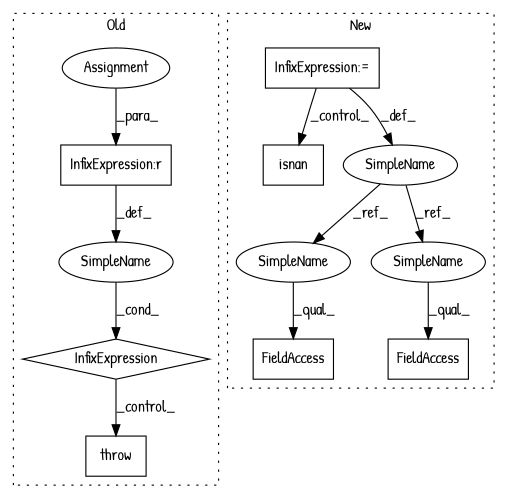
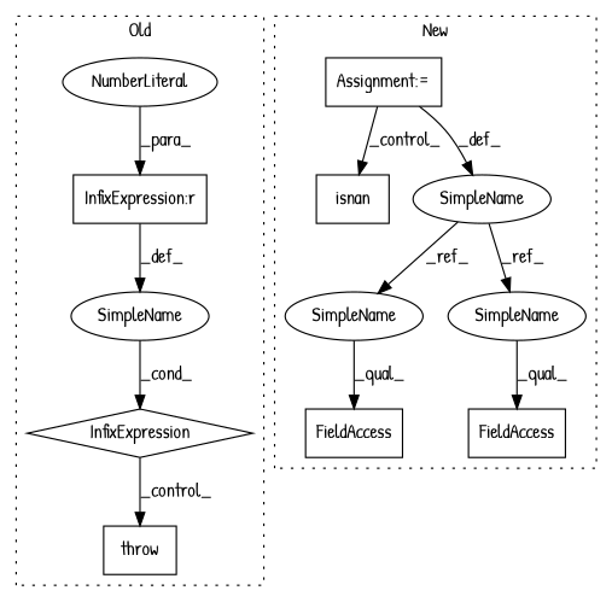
  digraph {
    fontname="Patrick Hand"
    node [a=42 fontname="Patrick Hand" l=9 s=2969 shape=box]
    edge [fontname="Patrick Hand"]
    n1 [a=53 l=6 label=throw s=3693]
    n2 [a=25 l="4,2" label=InfixExpression s="3623,3683" shape=diamond]
    n3 [label=SimpleName shape=ellipse l="" s=""]
    n4 [a=27 l=3 label="InfixExpression:r" s=3678]
-   n5 [a=34 l=1 label=Assignment s=3681 shape=ellipse]
+   n5 [a=34 l=1 label=NumberLiteral s=3681 shape=ellipse]
    n6 [a=32 l="6,1" label=isnan s="3053,3061"]
-   n7 [a=7 label="InfixExpression:="]
+   n7 [a=7 label="Assignment:="]
    n8 [a=22 l=15 label=FieldAccess s=3114]
    n9 [a=22 l=15 label=FieldAccess s=3022]
    n10 [label=SimpleName shape=ellipse]
    n11 [label=SimpleName s=3022 shape=ellipse]
    n12 [label=SimpleName s=3114 shape=ellipse]
    subgraph cluster_1 {
      label=Old
      style=dotted
      n1
      n2
      n3
      n4
      n5
    }
    subgraph cluster_2 {
      label=New
      style=dotted
      n6
      n7
      n8
      n9
      n10
      n11
      n12
    }
    n2 -> n1 [label=_control_]
    n3 -> n2 [label=_cond_]
    n4 -> n3 [label=_def_]
    n5 -> n4 [label=_para_]
    n7 -> n6 [label=_control_]
    n7 -> n10 [label=_def_]
    n10 -> n11 [label=_ref_]
    n10 -> n12 [label=_ref_]
    n11 -> n9 [label=_qual_]
    n12 -> n8 [label=_qual_]
  }
